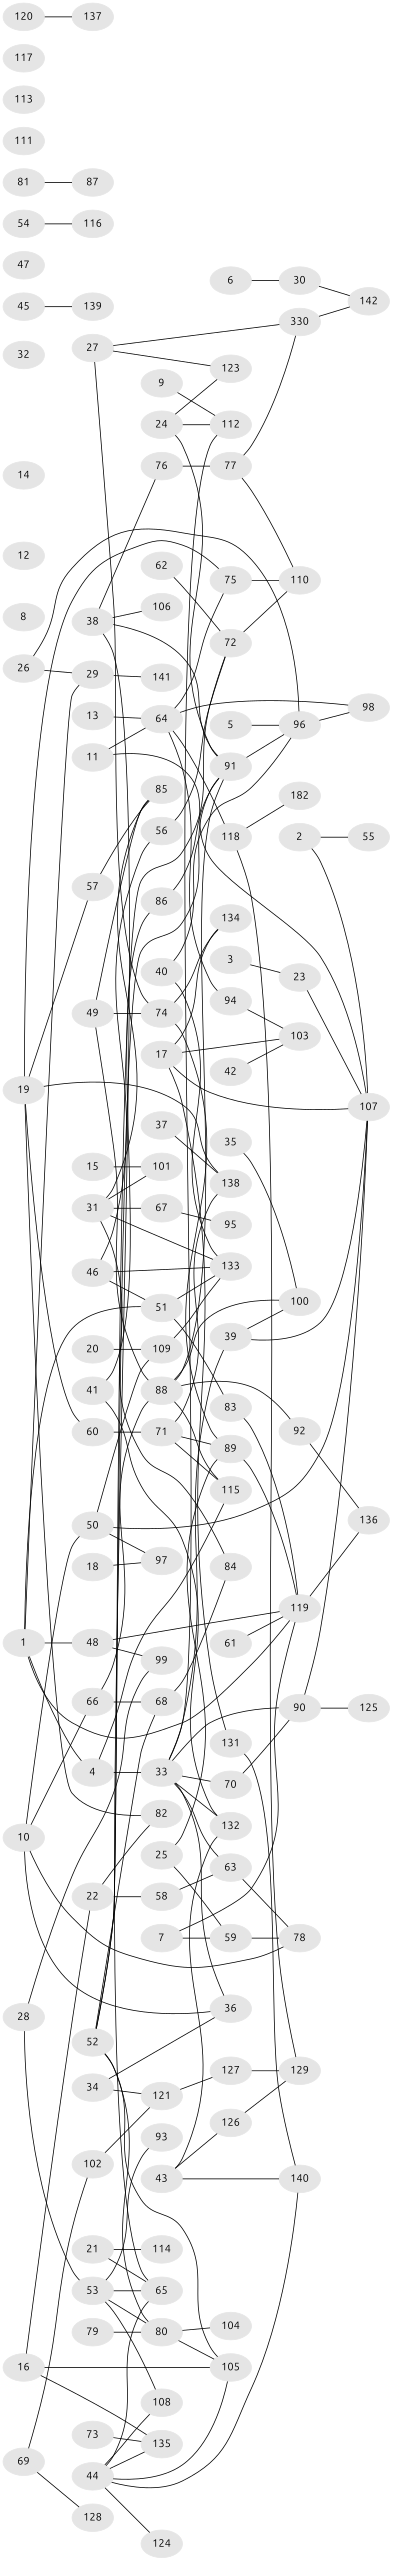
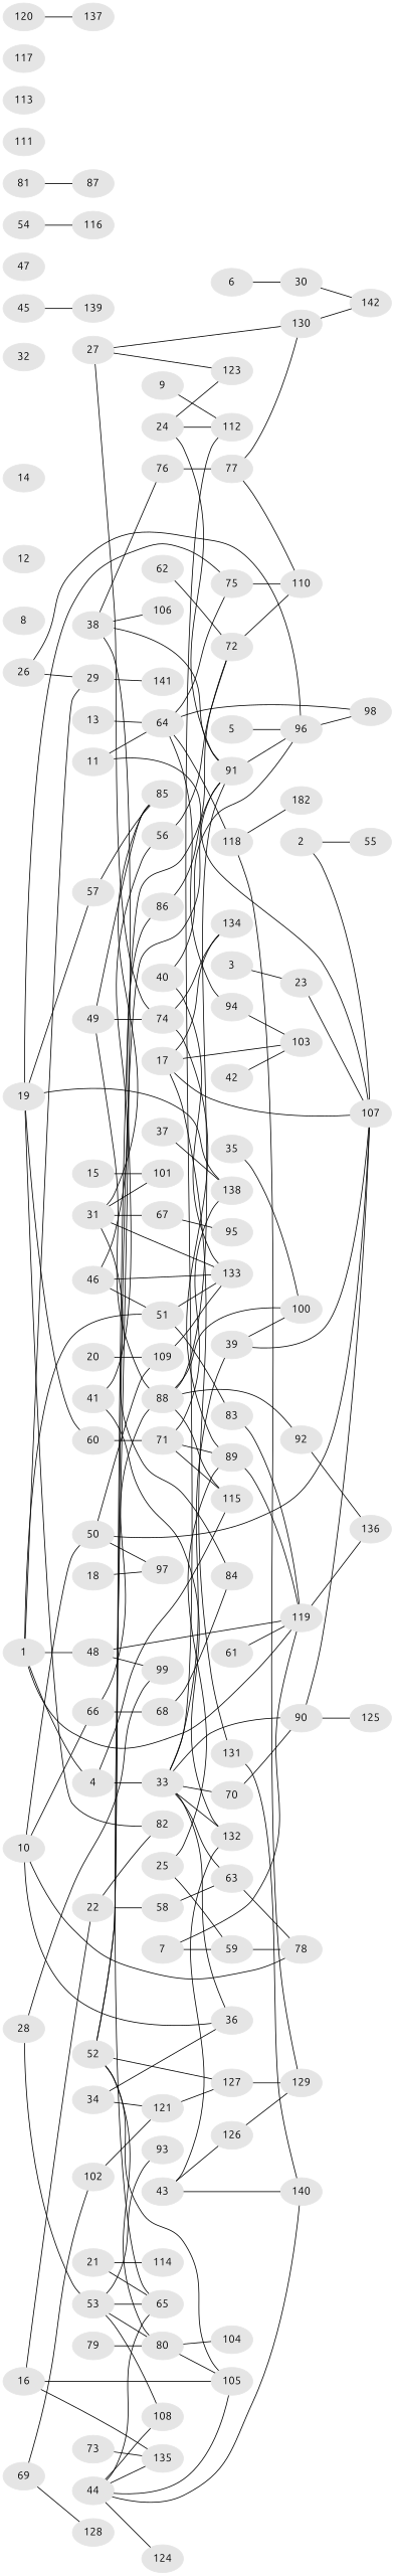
  graph {
    fontname=Ubuntu
    rankdir=LR
    node [color=gray90 fontname=Ubuntu style=filled]
    edge [fontname=Ubuntu]
    1
    4
    29
    48
    51
    119
    33
    115
    141
    99
    133
    83
    136
    2
    55
    107
    3
    23
    112
    36
    39
    63
    70
    90
    132
    5
    96
    98
    6
    30
    142
    7
    59
    78
    8
    9
    10
    50
    66
    97
    109
    88
    68
    11
    64
    75
    94
    118
    12
    13
    14
    15
    101
    16
    22
    105
    135
    82
    58
    17
    103
    131
    134
    140
    18
    19
    57
    60
    138
    85
    71
    110
    20
    21
    65
    114
    24
    91
    123
    25
    89
    26
    27
    74
-   130 [label=330]
+   130
    28
    53
    108
    80
    93
    31
    67
    84
    95
    32
    100
    125
    34
    121
    127
    35
    37
    38
    76
    106
    77
    40
    41
    86
    42
    43
    126
    129
    44
    124
    45
    139
    46
    56
    72
    47
    49
    92
    52
    104
    54
    116
    61
    62
    n130 [label=182]
    69
    102
    128
    73
    79
    81
    87
    111
    113
    117
    120
    137
    1 -- 4
    1 -- 29
    1 -- 48
    1 -- 51
    1 -- 119
    4 -- 33
    4 -- 115
    29 -- 141
    48 -- 119
    48 -- 99
    51 -- 133
    51 -- 83
    119 -- 136
    33 -- 112
    33 -- 36
    33 -- 39
    33 -- 63
    33 -- 70
    33 -- 90
    33 -- 132
    83 -- 119
    2 -- 55
    2 -- 107
    3 -- 23
    23 -- 107
    39 -- 107
    39 -- 100
    63 -- 78
    70 -- 90
    90 -- 107
    90 -- 125
    5 -- 96
    96 -- 98
    6 -- 30
    30 -- 142
    7 -- 119
    7 -- 59
    59 -- 78
    9 -- 112
    10 -- 36
    10 -- 78
    10 -- 50
    10 -- 66
    50 -- 107
    50 -- 97
    50 -- 109
    66 -- 88
    66 -- 68
    109 -- 133
    88 -- 115
    88 -- 91
    88 -- 100
    88 -- 92
    68 -- 84
    11 -- 107
    11 -- 64
    64 -- 98
    64 -- 75
    64 -- 94
    64 -- 118
    75 -- 110
    94 -- 103
    118 -- 129
    118 -- n130
    13 -- 64
    15 -- 101
    16 -- 22
    16 -- 105
    16 -- 135
    22 -- 82
    22 -- 58
    58 -- 63
    17 -- 107
    17 -- 103
    17 -- 131
    17 -- 134
    131 -- 140
    18 -- 97
    19 -- 75
    19 -- 82
    19 -- 57
    19 -- 60
    19 -- 138
    57 -- 85
    60 -- 71
    71 -- 115
    71 -- 138
    71 -- 89
    20 -- 109
    21 -- 65
    21 -- 114
    24 -- 112
    24 -- 91
    24 -- 123
    91 -- 96
    25 -- 59
    25 -- 89
    89 -- 119
    26 -- 29
    26 -- 96
    27 -- 123
    27 -- 74
    27 -- 130
    74 -- 134
    74 -- 89
    130 -- 142
    28 -- 99
    28 -- 53
    53 -- 65
    53 -- 108
    53 -- 80
    53 -- 93
    80 -- 105
    80 -- 104
    31 -- 133
    31 -- 101
    31 -- 85
    31 -- 67
    31 -- 84
    67 -- 95
    34 -- 36
    34 -- 121
    121 -- 127
    127 -- 129
    35 -- 100
    37 -- 138
    38 -- 65
    38 -- 91
    38 -- 76
    38 -- 106
    76 -- 77
    77 -- 110
    77 -- 130
    40 -- 133
    40 -- 96
    41 -- 132
    41 -- 86
    86 -- 91
    42 -- 103
    43 -- 132
    43 -- 140
    43 -- 126
    126 -- 129
    44 -- 105
    44 -- 135
    44 -- 140
    44 -- 65
    44 -- 108
    44 -- 124
    45 -- 139
    46 -- 51
    46 -- 133
    46 -- 56
    56 -- 72
    72 -- 110
    49 -- 88
    49 -- 85
    49 -- 74
    92 -- 136
-   52 -- 68
+   52 -- 127
    52 -- 105
    52 -- 91
    52 -- 80
    52 -- 72
    54 -- 116
    61 -- 119
    62 -- 72
    69 -- 102
    69 -- 128
    102 -- 121
    73 -- 135
    79 -- 80
    81 -- 87
    120 -- 137
  }
